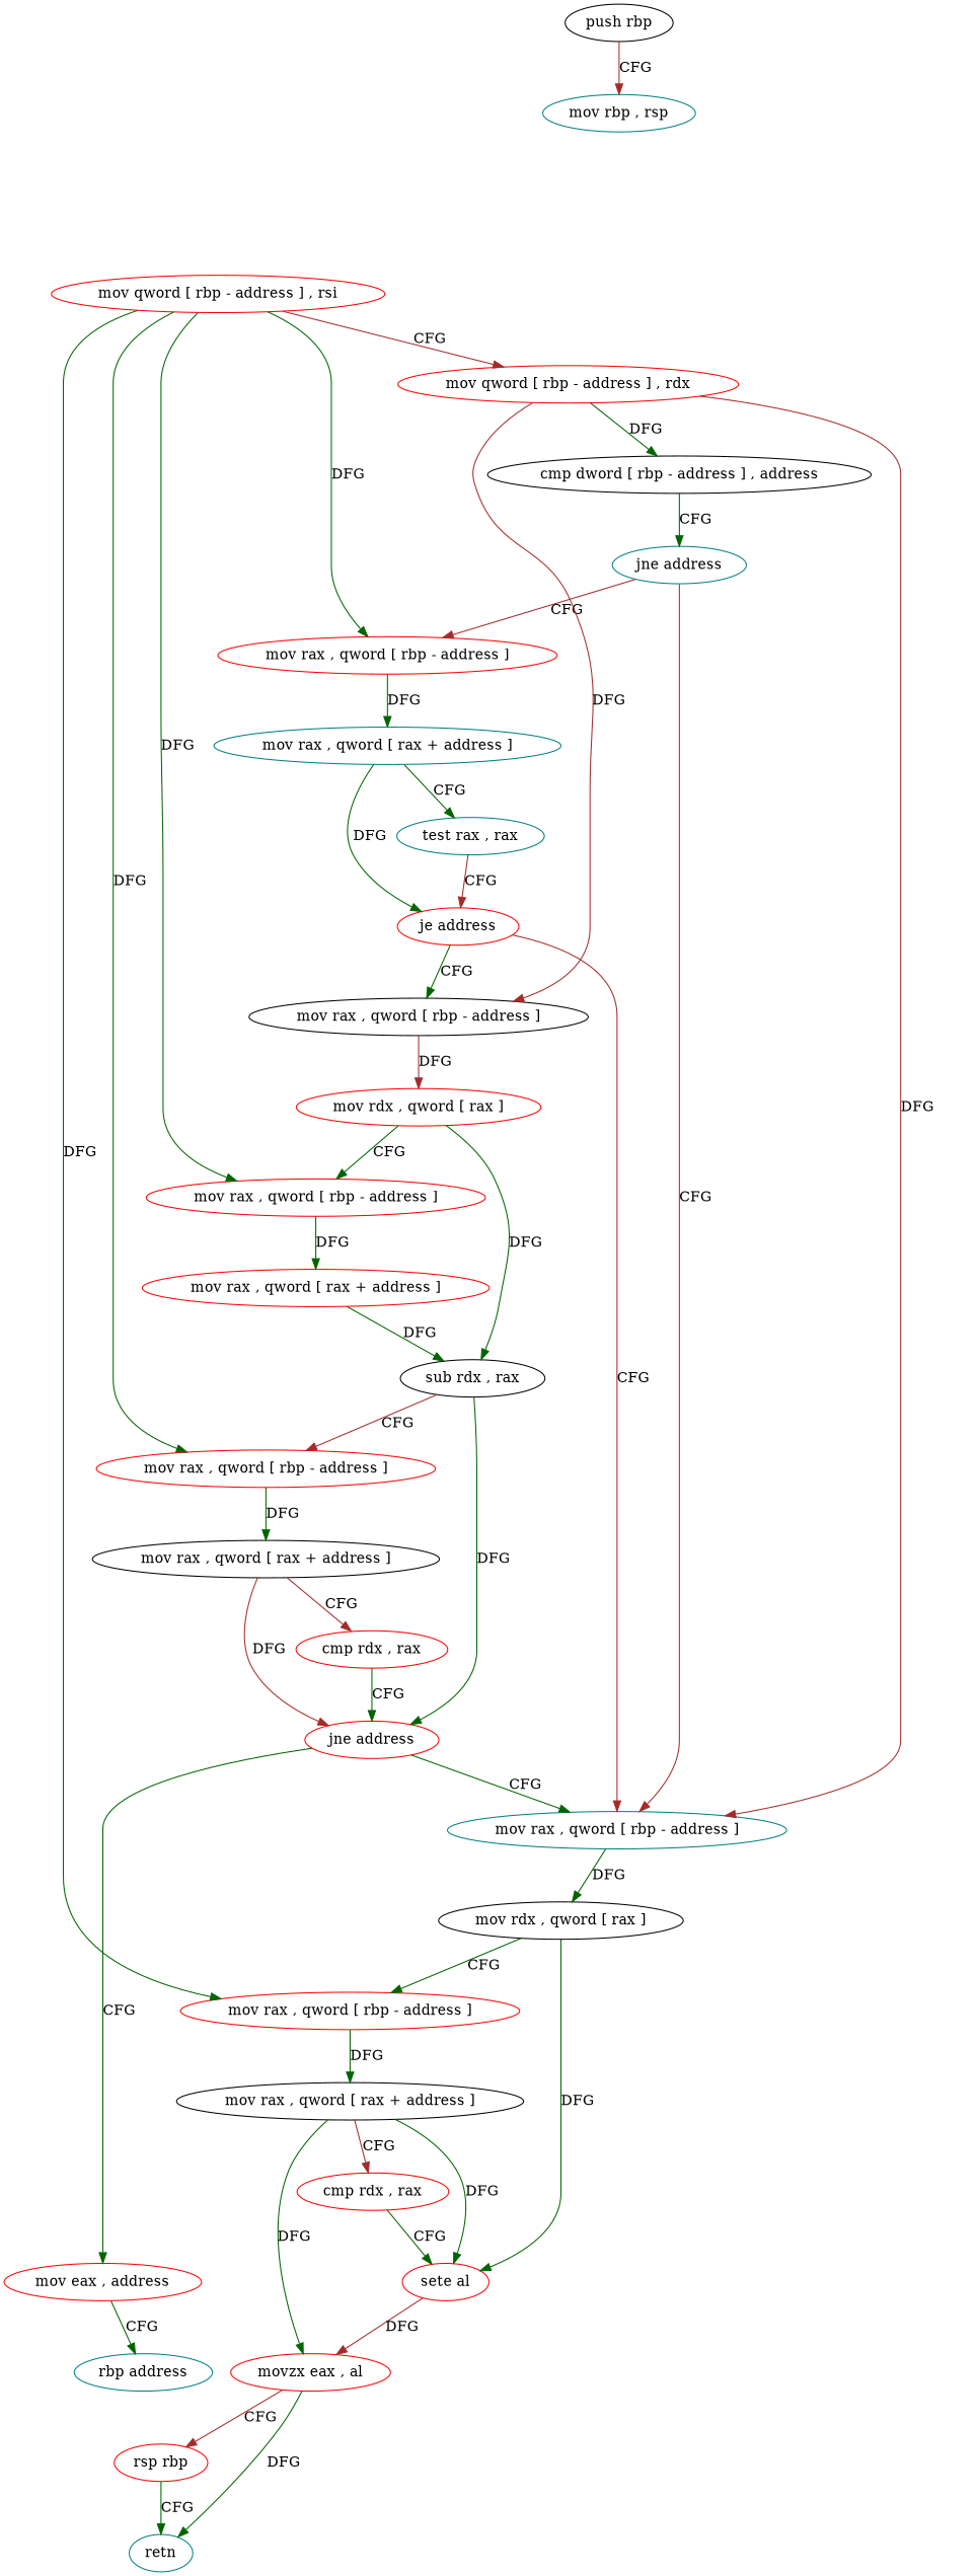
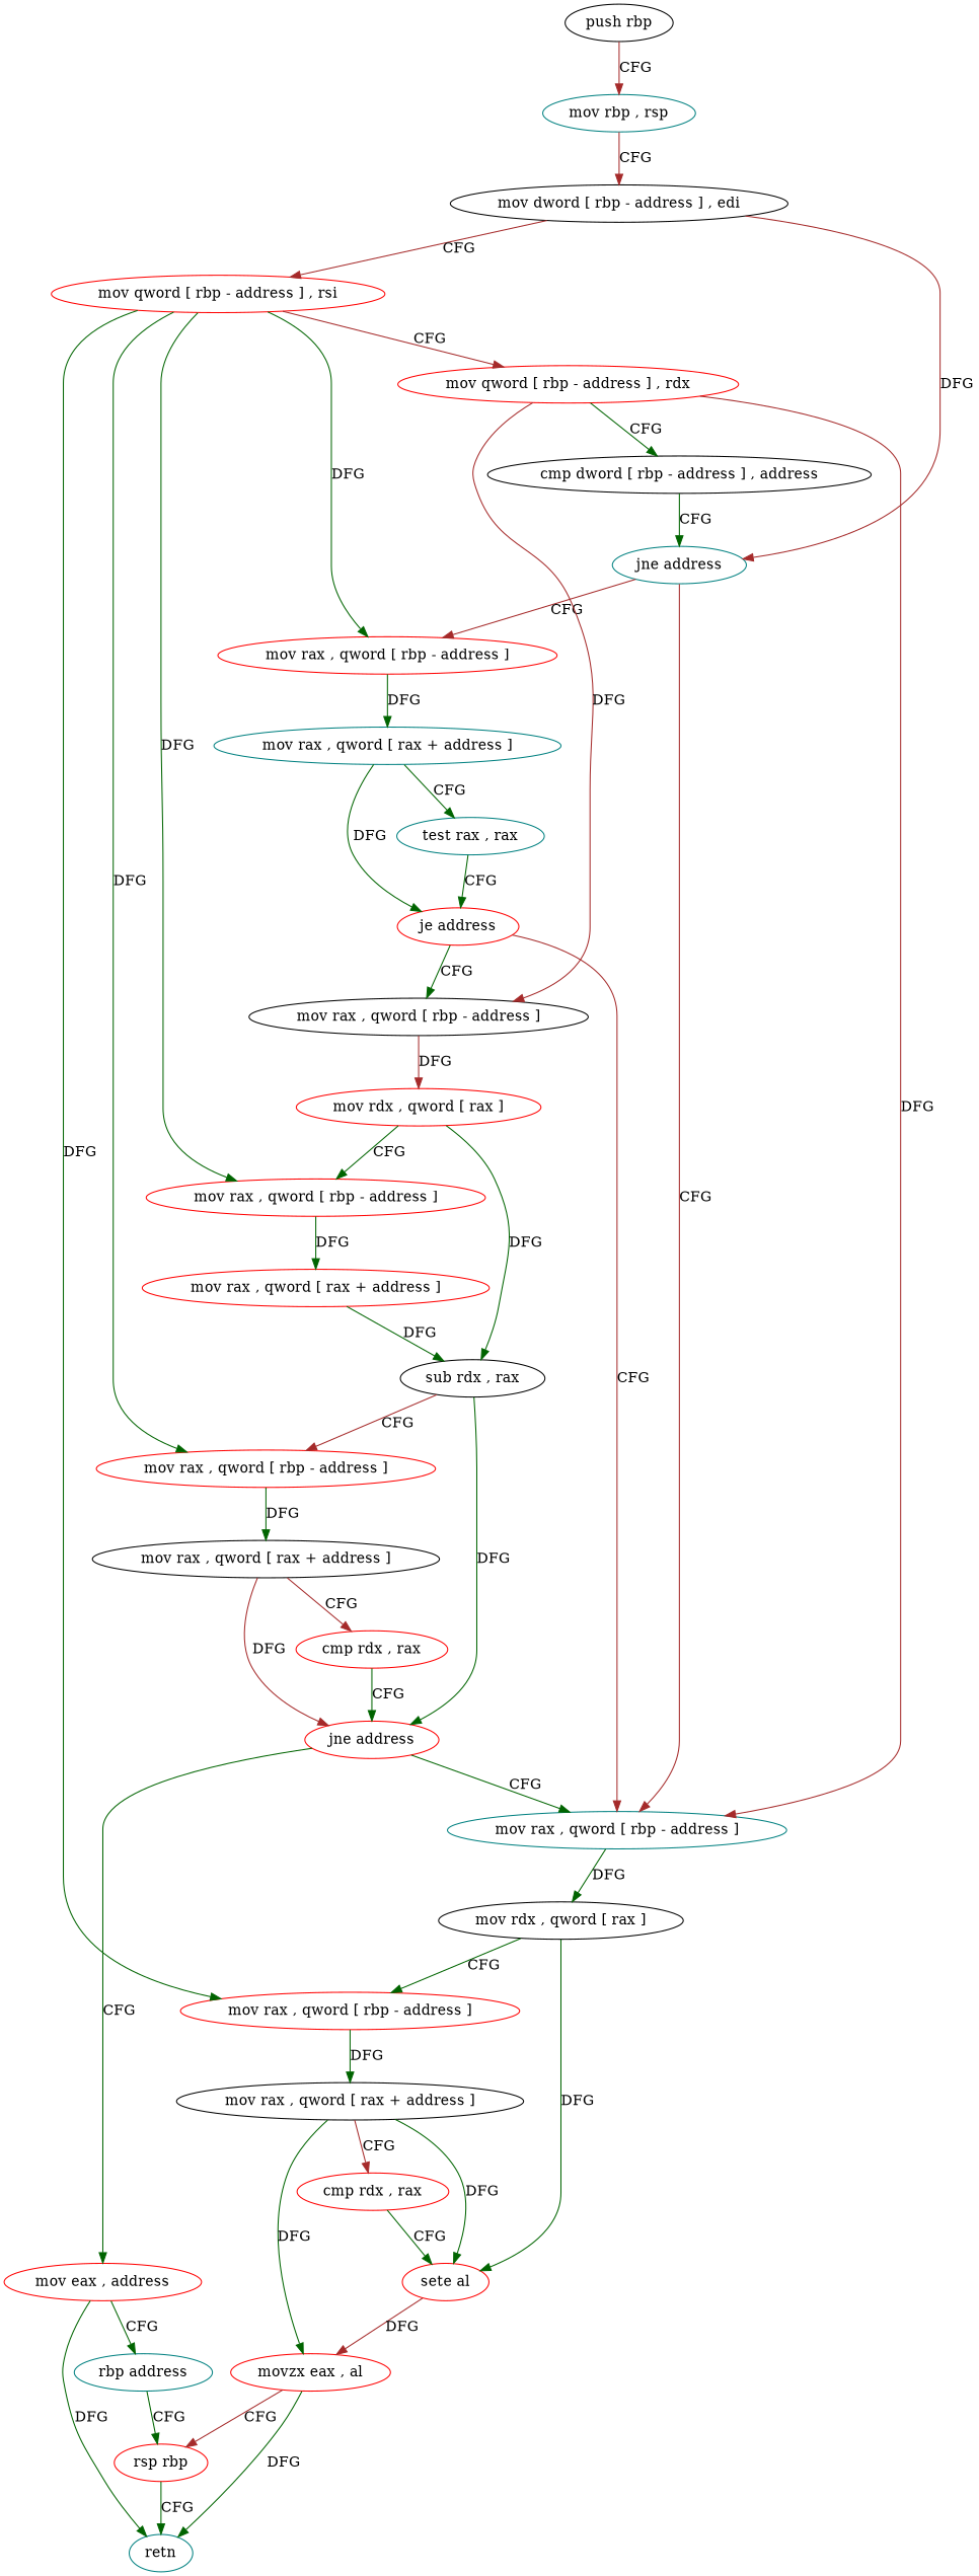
  digraph {
    node [color=red]
    edge [color=darkgreen]
    n1 [color=black label="push rbp"]
    n2 [color=teal label="mov rbp , rsp"]
+   n3 [color=black label="mov dword [ rbp - address ] , edi"]
    n4 [label="mov qword [ rbp - address ] , rsi"]
    n5 [color=teal label="jne address"]
    n6 [label="mov qword [ rbp - address ] , rdx"]
    n7 [label="mov rax , qword [ rbp - address ]"]
    n8 [label="mov rax , qword [ rbp - address ]"]
    n9 [label="mov rax , qword [ rbp - address ]"]
    n10 [label="mov rax , qword [ rbp - address ]"]
    n11 [color=teal label="mov rax , qword [ rbp - address ]"]
    n12 [color=black label="cmp dword [ rbp - address ] , address"]
    n13 [color=black label="mov rax , qword [ rbp - address ]"]
    n14 [color=teal label="mov rax , qword [ rax + address ]"]
    n15 [color=black label="mov rax , qword [ rax + address ]"]
    n16 [label="mov rax , qword [ rax + address ]"]
    n17 [color=black label="mov rax , qword [ rax + address ]"]
    n18 [color=black label="mov rdx , qword [ rax ]"]
    n19 [label="mov rdx , qword [ rax ]"]
    n20 [label="sete al"]
    n21 [color=teal label="test rax , rax"]
    n22 [label="je address"]
    n23 [label="movzx eax , al"]
    n24 [label="cmp rdx , rax"]
    n25 [label="rsp rbp"]
    n26 [color=teal label=retn]
    n27 [color=black label="sub rdx , rax"]
    n28 [label="jne address"]
    n29 [label="mov eax , address"]
    n30 [label="cmp rdx , rax"]
    n31 [color=teal label="rbp address"]
    n1 -> n2 [color=brown label=CFG]
+   n2 -> n3 [color=brown label=CFG]
+   n3 -> n4 [color=brown label=CFG]
+   n3 -> n5 [color=brown label=DFG]
    n4 -> n6 [color=brown label=CFG]
    n4 -> n7 [label=DFG]
    n4 -> n8 [label=DFG]
    n4 -> n9 [label=DFG]
    n4 -> n10 [label=DFG]
    n5 -> n7 [color=brown label=CFG]
    n5 -> n11 [color=brown label=CFG]
    n6 -> n11 [color=brown label=DFG]
-   n6 -> n12 [label=DFG]
+   n6 -> n12 [label=CFG]
    n6 -> n13 [color=brown label=DFG]
    n7 -> n14 [label=DFG]
    n8 -> n15 [label=DFG]
    n9 -> n16 [label=DFG]
    n10 -> n17 [label=DFG]
    n11 -> n18 [label=DFG]
    n12 -> n5 [label=CFG]
    n13 -> n19 [color=brown label=DFG]
    n14 -> n21 [label=CFG]
    n14 -> n22 [label=DFG]
    n15 -> n20 [label=DFG]
    n15 -> n23 [label=DFG]
    n15 -> n24 [color=brown label=CFG]
    n16 -> n27 [label=DFG]
    n17 -> n28 [color=brown label=DFG]
    n17 -> n30 [color=brown label=CFG]
    n18 -> n8 [label=CFG]
    n18 -> n20 [label=DFG]
    n19 -> n9 [label=CFG]
    n19 -> n27 [label=DFG]
    n20 -> n23 [color=brown label=DFG]
-   n21 -> n22 [color=brown label=CFG]
+   n21 -> n22 [label=CFG]
    n22 -> n11 [color=brown label=CFG]
    n22 -> n13 [label=CFG]
    n23 -> n25 [color=brown label=CFG]
    n23 -> n26 [label=DFG]
    n24 -> n20 [label=CFG]
    n25 -> n26 [label=CFG]
    n27 -> n10 [color=brown label=CFG]
    n27 -> n28 [label=DFG]
    n28 -> n11 [label=CFG]
    n28 -> n29 [label=CFG]
+   n29 -> n26 [label=DFG]
    n29 -> n31 [label=CFG]
    n30 -> n28 [label=CFG]
+   n31 -> n25 [label=CFG]
  }
